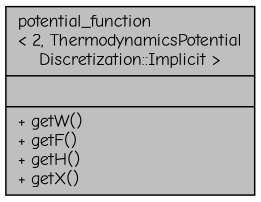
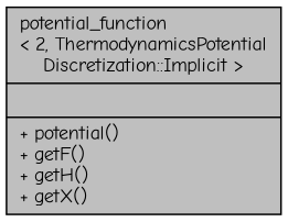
  digraph {
    fontname="Comic Neue"
-   n1 [color=black fillcolor=grey75 fontcolor=black fontname="Comic Neue" fontsize=12 height=0.2 label="{potential_function\l\< 2, ThermodynamicsPotential\lDiscretization::Implicit \>\n||+ getW()\l+ getF()\l+ getH()\l+ getX()\l}" shape=record style=filled width=0.4]
+   n1 [color=black fillcolor=grey75 fontcolor=black fontname="Comic Neue" fontsize=12 height=0.2 label="{potential_function\l\< 2, ThermodynamicsPotential\lDiscretization::Implicit \>\n||+ potential()\l+ getF()\l+ getH()\l+ getX()\l}" shape=record style=filled width=0.4]
  }
